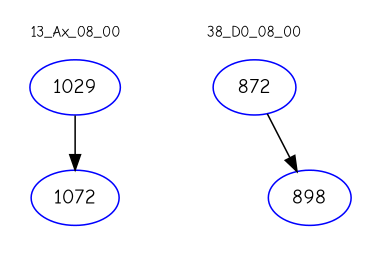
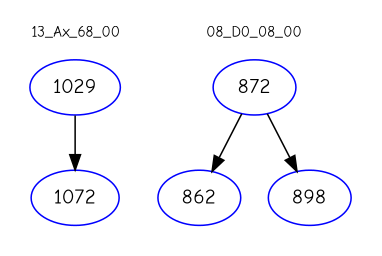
  digraph {
    fontname="Comic Neue"
    node [color=blue fontname="Comic Neue"]
    edge [color=black fontname="Comic Neue"]
    n1 [label=1029]
    n2 [label=1072]
    n3 [label=872]
+   n4 [label=862]
    n5 [label=898]
    subgraph cluster_1 {
      color=white
      fontsize=10
-     label="13_Ax_08_00"
+     label="13_Ax_68_00"
      n1
      n2
    }
    subgraph cluster_2 {
      color=white
      fontsize=10
-     label="38_D0_08_00"
+     label="08_D0_08_00"
      n3
+     n4
      n5
    }
    n1 -> n2
+   n3 -> n4
    n3 -> n5
  }
